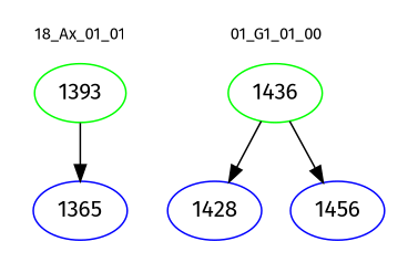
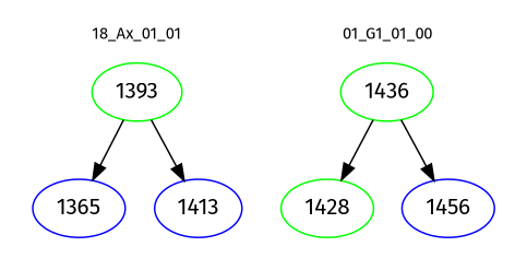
  digraph {
    fontname="Fira Sans"
    node [color=blue fontname="Fira Sans"]
    edge [color=black fontname="Fira Sans"]
    n1 [color=green label=1393]
    n2 [label=1365]
+   n3 [label=1413]
    n4 [color=green label=1436]
-   n5 [label=1428]
+   n5 [color=green label=1428]
    n6 [label=1456]
    subgraph cluster_1 {
      color=white
      fontsize=10
      label="18_Ax_01_01"
      n1
      n2
+     n3
    }
    subgraph cluster_2 {
      color=white
      fontsize=10
      label="01_G1_01_00"
      n4
      n5
      n6
    }
    n1 -> n2
+   n1 -> n3
    n4 -> n5
    n4 -> n6
  }
